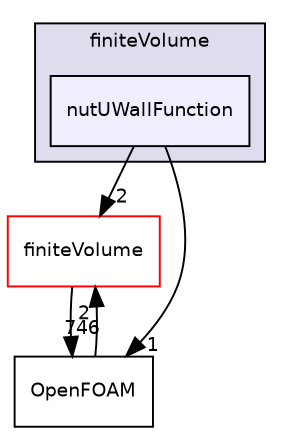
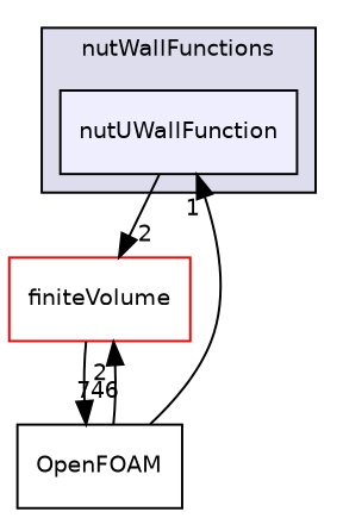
  digraph {
    compound=true
    node [fontname=Helvetica fontsize=10 shape=box]
    edge [headlabel=2 labeldistance=1.5 labelfontname=Helvetica labelfontsize=10]
    n1 [fillcolor="#eeeeff" label=nutUWallFunction pencolor=black style=filled]
    n2 [color=red label=finiteVolume]
    n3 [color=black label=OpenFOAM]
    subgraph cluster_1 {
      bgcolor="#ddddee"
      fontname=Helvetica
      fontsize=10
-     label=finiteVolume
+     label=nutWallFunctions
      pencolor=black
      n1
    }
    n1 -> n2
-   n1 -> n3 [headlabel=1]
+   n3 -> n1 [headlabel=1]
    n2 -> n3 [headlabel=746]
    n3 -> n2
  }
